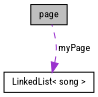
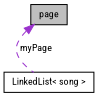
  digraph {
    fontname="Roboto Condensed"
    node [color=black fontname="Roboto Condensed" fontsize=10 shape=record style=filled]
    n1 [fillcolor=grey75 fontcolor=black height=0.2 label=page width=0.4]
    n2 [fillcolor=white height=0.2 label="LinkedList\< song \>" width=0.4]
-   n2 -> n1 [color=darkorchid3 dir=back fontname="Roboto Condensed" fontsize=10 label=" myPage" labelfontname=Helvetica labelfontsize=10 style=dashed]
+   n1 -> n2 [color=darkorchid3 dir=back fontname="Roboto Condensed" fontsize=10 label=" myPage" labelfontname=Helvetica labelfontsize=10 style=dashed]
  }
